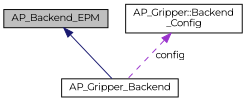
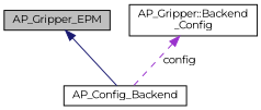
  digraph {
    fontname=Montserrat
    node [color=black fillcolor=white fontname=Montserrat fontsize=10 shape=record style=filled]
    edge [dir=back fontname=Montserrat fontsize=10 labelfontname=Helvetica labelfontsize=10]
-   n1 [fillcolor=grey75 fontcolor=black height=0.2 label=AP_Backend_EPM width=0.4]
-   n2 [height=0.2 label=AP_Gripper_Backend width=0.4]
+   n1 [fillcolor=grey75 fontcolor=black height=0.2 label=AP_Gripper_EPM width=0.4]
+   n2 [height=0.2 label=AP_Config_Backend width=0.4]
    n3 [height=0.2 label="AP_Gripper::Backend\l_Config" width=0.4]
    n1 -> n2 [color=midnightblue style=solid]
    n3 -> n2 [color=darkorchid3 label=" config" style=dashed]
  }
